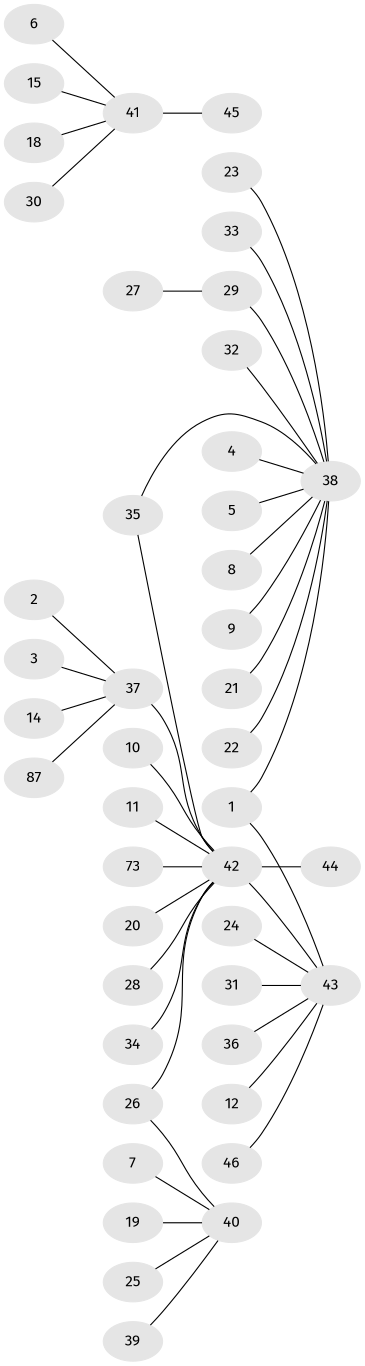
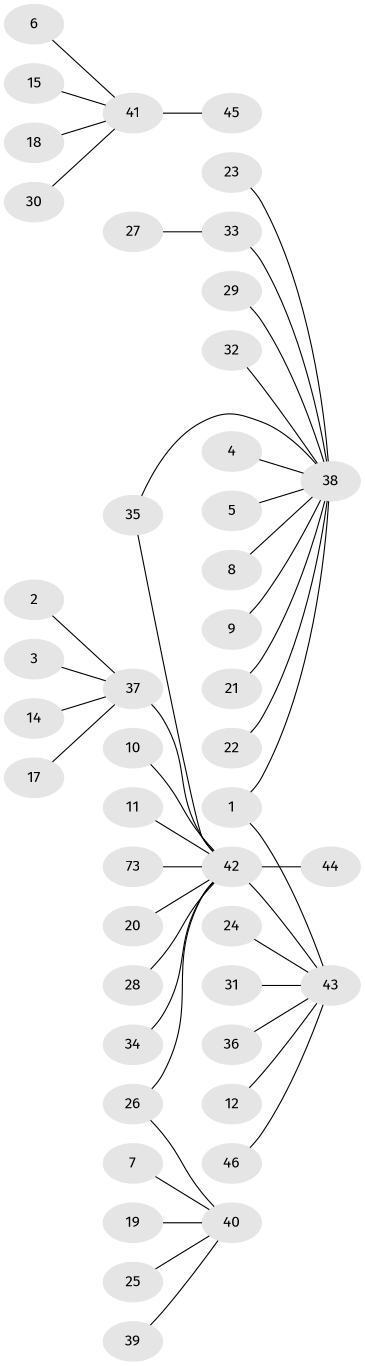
  graph {
    fontname="Fira Sans"
    rankdir=LR
    node [color=gray90 fontname="Fira Sans" style=filled]
    edge [fontname="Fira Sans" weight=1.0]
    1
    38
    43
    2
    37
    42
    3
    4
    5
    6
    41
    45
    7
    40
    8
    9
    10
    44
    11
    12
    n21 [label=73]
    14
    15
    n24 [label=46]
-   17 [label=87]
+   17
    18
    19
    20
    21
    22
    23
    24
    25
    26
    27
    33
    28
    29
    30
    31
    32
    34
    35
    36
    39
    1 -- 38
    1 -- 43
    2 -- 37
    37 -- 42
    42 -- 43
    42 -- 44
    3 -- 37
    4 -- 38
    5 -- 38
    6 -- 41
    41 -- 45
    7 -- 40
    8 -- 38
    9 -- 38
    10 -- 42
    11 -- 42
    12 -- 43
    n21 -- 42
    14 -- 37
    15 -- 41
    n24 -- 43
    17 -- 37
    18 -- 41
    19 -- 40
    20 -- 42
    21 -- 38
    22 -- 38
    23 -- 38
    24 -- 43
    25 -- 40
    26 -- 42
    26 -- 40
-   27 -- 29
+   27 -- 33
    33 -- 38
    28 -- 42
    29 -- 38
    30 -- 41
    31 -- 43
    32 -- 38
    34 -- 42
    35 -- 38
    35 -- 42
    36 -- 43
    39 -- 40
  }
